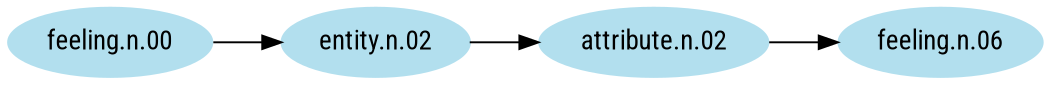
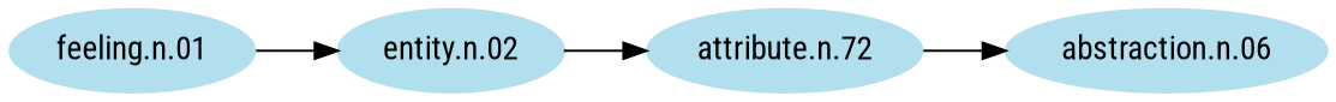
  digraph {
    fontname="Roboto Condensed"
    rankdir=LR
    node [color=lightblue2 fontname="Roboto Condensed" style=filled]
    edge [fontname="Roboto Condensed"]
    n1 [label="entity.n.02"]
-   "feeling.n.01" [label="feeling.n.00"]
-   "attribute.n.02"
-   "abstraction.n.06" [label="feeling.n.06"]
+   "feeling.n.01"
+   "attribute.n.02" [label="attribute.n.72"]
+   "abstraction.n.06"
    n1 -> "attribute.n.02"
    "feeling.n.01" -> n1
    "attribute.n.02" -> "abstraction.n.06"
  }
